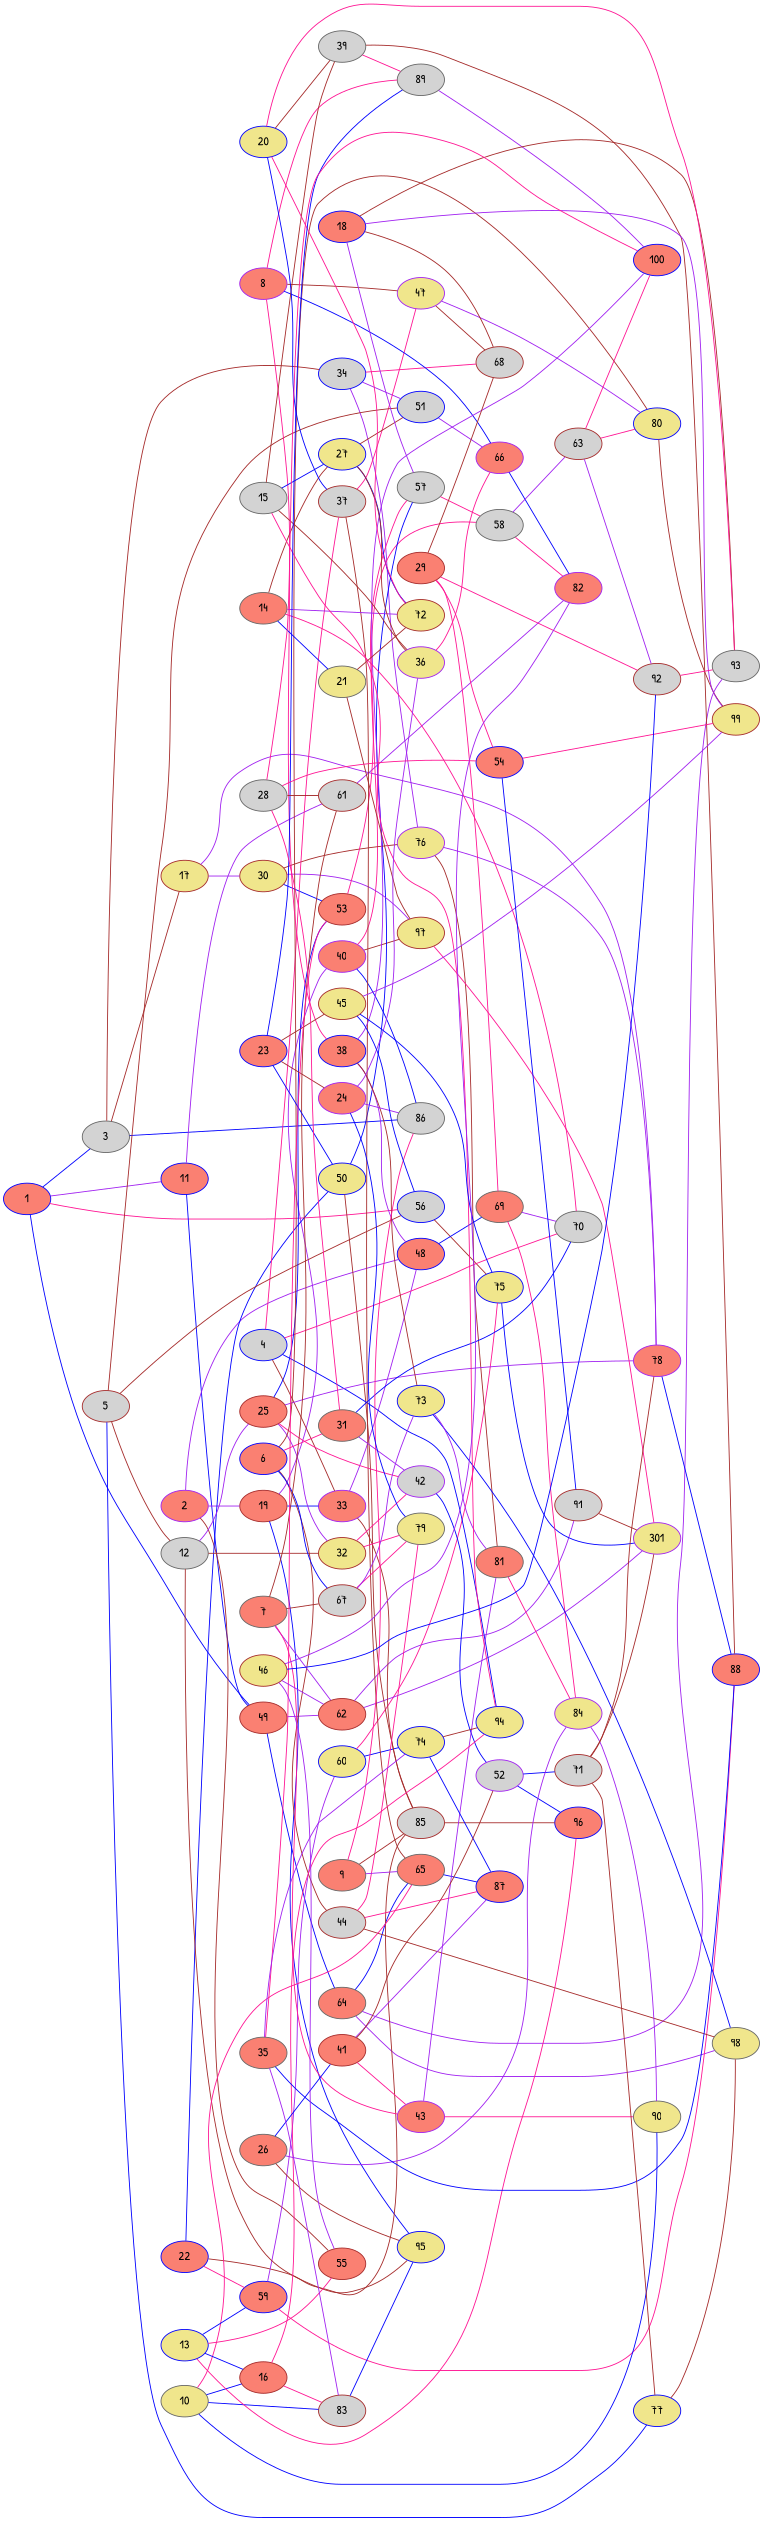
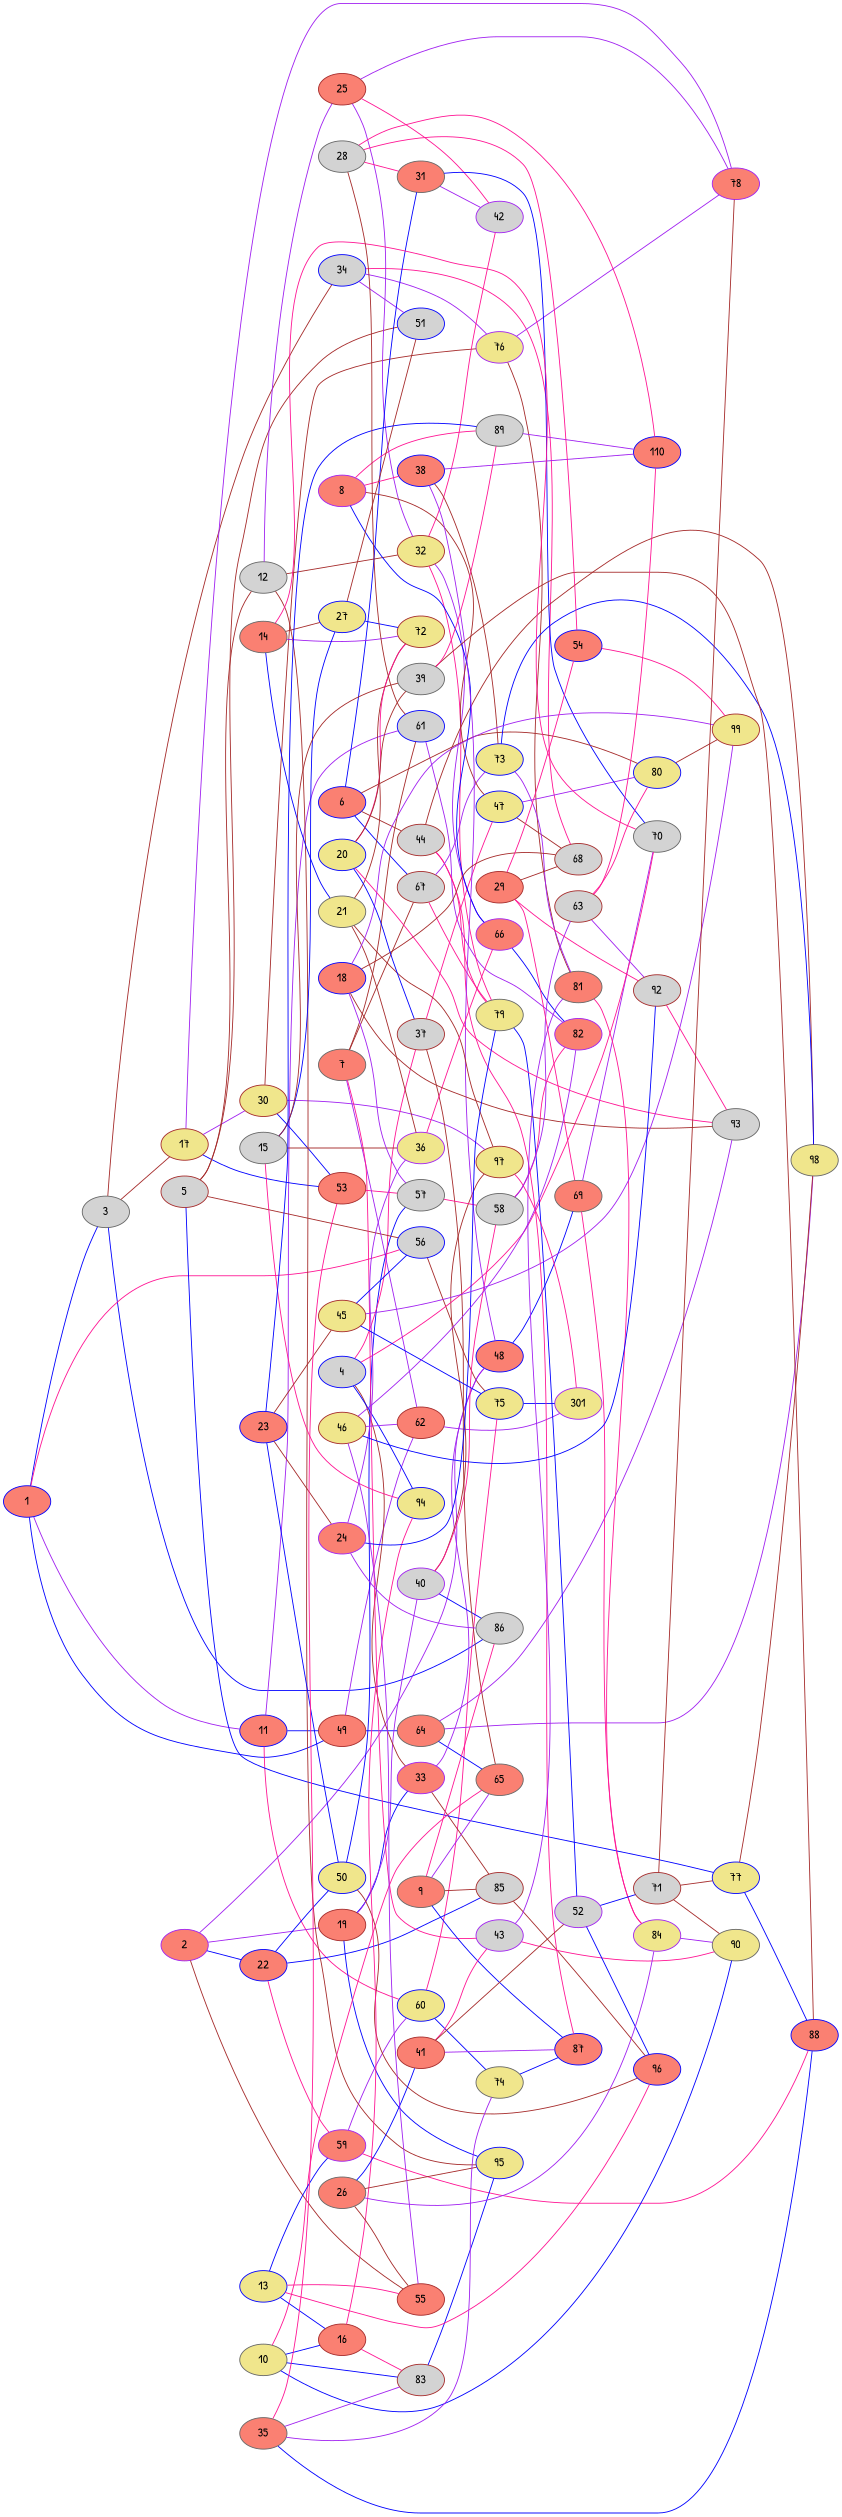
  graph {
    fontname="Patrick Hand"
    rankdir=LR
    node [color=blue fillcolor=salmon fontname="Patrick Hand" style=filled]
    edge [color=brown fontname="Patrick Hand"]
    3 [color=gray40 fillcolor=lightgrey]
    1
    11
    49 [color=brown]
    56 [fillcolor=lightgrey]
    17 [color=brown fillcolor=khaki]
    34 [fillcolor=lightgrey]
    86 [color=gray40 fillcolor=lightgrey]
-   61 [color=brown fillcolor=lightgrey]
+   61 [fillcolor=lightgrey]
    60 [fillcolor=khaki]
    62 [color=brown]
    64 [color=gray40]
    75 [fillcolor=khaki]
    2 [color=purple]
    19 [color=brown]
    22
    48
    55 [color=brown]
    33 [color=purple]
    95 [fillcolor=khaki]
-   40 [color=purple]
+   40 [color=purple fillcolor=lightgrey]
    85 [color=brown fillcolor=lightgrey]
-   59
+   59 [color=purple]
    50 [fillcolor=khaki]
    69 [color=gray40]
    30 [color=brown fillcolor=khaki]
    53 [color=brown]
    78 [color=purple]
    51 [fillcolor=lightgrey]
    68 [color=brown fillcolor=lightgrey]
    76 [color=purple fillcolor=khaki]
    4 [fillcolor=lightgrey]
    37 [color=brown fillcolor=lightgrey]
    70 [color=gray40 fillcolor=lightgrey]
    94 [fillcolor=khaki]
-   47 [color=purple fillcolor=khaki]
+   47 [fillcolor=khaki]
    65 [color=gray40]
    5 [color=brown fillcolor=lightgrey]
    12 [color=gray40 fillcolor=lightgrey]
    77 [fillcolor=khaki]
    25 [color=brown]
    32 [color=brown fillcolor=khaki]
    66 [color=purple]
    88
    98 [color=gray40 fillcolor=khaki]
    31 [color=gray40]
    6
    44 [color=brown fillcolor=lightgrey]
    67 [color=brown fillcolor=lightgrey]
    80 [fillcolor=khaki]
    42 [color=purple fillcolor=lightgrey]
    87
    79 [color=gray40 fillcolor=khaki]
    73 [fillcolor=khaki]
    99 [color=brown fillcolor=khaki]
    7 [color=gray40]
-   43 [color=purple]
+   43 [color=purple fillcolor=lightgrey]
    90 [color=gray40 fillcolor=khaki]
    81 [color=gray40]
    82 [color=purple]
-   91 [color=brown fillcolor=lightgrey]
    n62 [color=purple fillcolor=khaki label=301]
    8 [color=purple]
    38
    89 [color=gray40 fillcolor=lightgrey]
-   100
+   100 [label=110]
    9 [color=gray40]
    96
    10 [color=gray40 fillcolor=khaki]
    16 [color=brown]
    83 [color=brown fillcolor=lightgrey]
-   74 [fillcolor=khaki]
+   74 [color=gray40 fillcolor=khaki]
    13 [fillcolor=khaki]
    14 [color=gray40]
    21 [color=gray40 fillcolor=khaki]
    27 [fillcolor=khaki]
    72 [color=brown fillcolor=khaki]
    36 [color=purple fillcolor=khaki]
    97 [color=brown fillcolor=khaki]
    15 [color=gray40 fillcolor=lightgrey]
    39 [color=gray40 fillcolor=lightgrey]
    57 [color=gray40 fillcolor=lightgrey]
    18
    93 [color=gray40 fillcolor=lightgrey]
    58 [color=gray40 fillcolor=lightgrey]
    20 [fillcolor=khaki]
    23
    24 [color=purple]
    45 [color=brown fillcolor=khaki]
    52 [color=purple fillcolor=lightgrey]
    26 [color=gray40]
    41 [color=brown]
    84 [color=purple fillcolor=khaki]
    28 [color=gray40 fillcolor=lightgrey]
    54
    29 [color=brown]
    92 [color=brown fillcolor=lightgrey]
    35 [color=gray40]
    63 [color=brown fillcolor=lightgrey]
    71 [color=brown fillcolor=lightgrey]
    46 [color=brown fillcolor=khaki]
    3 -- 17
    3 -- 34
    3 -- 86 [color=blue]
    1 -- 3 [color=blue]
    1 -- 11 [color=purple]
    1 -- 49 [color=blue]
    1 -- 56 [color=deeppink]
    11 -- 49 [color=blue]
    11 -- 61 [color=purple]
+   11 -- 60 [color=deeppink]
    49 -- 62 [color=purple]
    49 -- 64 [color=blue]
    56 -- 75
    17 -- 30 [color=purple]
-   25 -- 53 [color=blue]
+   17 -- 53 [color=blue]
    17 -- 78 [color=purple]
    34 -- 51 [color=purple]
    34 -- 68 [color=deeppink]
    34 -- 76 [color=purple]
    61 -- 82 [color=purple]
    60 -- 75 [color=deeppink]
    60 -- 74 [color=blue]
-   62 -- 91 [color=purple]
    62 -- n62 [color=purple]
    64 -- 65 [color=blue]
    64 -- 98 [color=purple]
    64 -- 93 [color=purple]
    75 -- n62 [color=blue]
    2 -- 19 [color=purple]
+   2 -- 22 [color=blue]
    2 -- 48 [color=purple]
    2 -- 55
    19 -- 33 [color=blue]
    19 -- 95 [color=blue]
    19 -- 40 [color=purple]
-   22 -- 85
+   22 -- 85 [color=blue]
    22 -- 59 [color=deeppink]
    22 -- 50 [color=blue]
    48 -- 69 [color=blue]
    33 -- 48 [color=purple]
    33 -- 85
    40 -- 86 [color=blue]
    40 -- 97
    40 -- 58 [color=deeppink]
    85 -- 96
    59 -- 60 [color=purple]
    59 -- 88 [color=deeppink]
-   50 -- 85
+   50 -- 96
    50 -- 57 [color=blue]
    69 -- 70 [color=purple]
    69 -- 84 [color=deeppink]
    30 -- 53 [color=blue]
    30 -- 76
    30 -- 97 [color=purple]
    53 -- 57 [color=deeppink]
-   51 -- 66 [color=purple]
+   32 -- 66 [color=purple]
    76 -- 78 [color=purple]
    76 -- 81
    4 -- 33
    4 -- 37 [color=deeppink]
    4 -- 70 [color=deeppink]
    4 -- 94 [color=blue]
    37 -- 47 [color=deeppink]
    37 -- 65
    47 -- 68
    47 -- 80 [color=purple]
    5 -- 56
    5 -- 51
    5 -- 12
    5 -- 77 [color=blue]
    12 -- 95
    12 -- 25 [color=purple]
    12 -- 32
-   78 -- 88 [color=blue]
+   77 -- 88 [color=blue]
    77 -- 98
    25 -- 78 [color=purple]
    25 -- 32 [color=purple]
    25 -- 42 [color=deeppink]
    32 -- 42 [color=deeppink]
    32 -- 79 [color=deeppink]
    66 -- 82 [color=blue]
    31 -- 70 [color=blue]
    31 -- 42 [color=purple]
-   6 -- 31 [color=deeppink]
+   6 -- 31 [color=blue]
    6 -- 44
    6 -- 67 [color=blue]
    6 -- 80
    44 -- 98
    44 -- 87 [color=deeppink]
    44 -- 79 [color=deeppink]
    67 -- 79 [color=deeppink]
    67 -- 73 [color=purple]
    80 -- 99
-   42 -- 52 [color=blue]
+   79 -- 52 [color=blue]
    73 -- 98 [color=blue]
    73 -- 81 [color=purple]
    7 -- 61
    7 -- 62 [color=purple]
    7 -- 67
    7 -- 43 [color=deeppink]
    43 -- 90 [color=deeppink]
    43 -- 81 [color=purple]
    81 -- 84 [color=deeppink]
-   91 -- n62
    8 -- 47
    8 -- 66 [color=blue]
    8 -- 38 [color=deeppink]
    8 -- 89 [color=deeppink]
    38 -- 48 [color=purple]
    38 -- 73
    38 -- 100 [color=purple]
    89 -- 100 [color=purple]
    9 -- 86 [color=deeppink]
    9 -- 85
    9 -- 65 [color=purple]
-   65 -- 87 [color=blue]
+   9 -- 87 [color=blue]
    10 -- 65 [color=deeppink]
    10 -- 90 [color=blue]
    10 -- 16 [color=blue]
    10 -- 83 [color=blue]
    16 -- 94 [color=deeppink]
    16 -- 83 [color=deeppink]
    83 -- 95 [color=blue]
-   74 -- 94
    74 -- 87 [color=blue]
    13 -- 55 [color=deeppink]
    13 -- 59 [color=blue]
    13 -- 96 [color=deeppink]
    13 -- 16 [color=blue]
    14 -- 70 [color=deeppink]
    14 -- 21 [color=blue]
    14 -- 27
    14 -- 72 [color=purple]
    21 -- 72
-   27 -- 36
+   21 -- 36
    21 -- 97
    27 -- 51
    27 -- 72 [color=blue]
    36 -- 66 [color=deeppink]
    97 -- n62 [color=deeppink]
    15 -- 94 [color=deeppink]
    15 -- 27 [color=blue]
    15 -- 36
    15 -- 39
    39 -- 88
    39 -- 89 [color=deeppink]
    57 -- 58 [color=deeppink]
    18 -- 68
    18 -- 99 [color=purple]
    18 -- 57 [color=purple]
    18 -- 93
    58 -- 82 [color=deeppink]
    58 -- 63 [color=purple]
    20 -- 37 [color=blue]
    20 -- 72 [color=deeppink]
    20 -- 39
    20 -- 93 [color=deeppink]
    23 -- 50 [color=blue]
    23 -- 89 [color=blue]
    23 -- 24
    23 -- 45
    24 -- 86 [color=purple]
    24 -- 79 [color=blue]
    24 -- 36 [color=purple]
    45 -- 56 [color=blue]
    45 -- 75 [color=blue]
    45 -- 99 [color=purple]
    52 -- 96 [color=blue]
    52 -- 71 [color=blue]
+   26 -- 55
    26 -- 95
    26 -- 41 [color=blue]
    26 -- 84 [color=purple]
    41 -- 87 [color=purple]
    41 -- 43 [color=deeppink]
    41 -- 52
    84 -- 90 [color=purple]
    28 -- 61
    28 -- 31 [color=deeppink]
    28 -- 100 [color=deeppink]
    28 -- 54 [color=deeppink]
    54 -- 99 [color=deeppink]
-   54 -- 91 [color=blue]
    29 -- 69 [color=deeppink]
    29 -- 68
    29 -- 54 [color=deeppink]
    29 -- 92 [color=deeppink]
    92 -- 93 [color=deeppink]
    35 -- 53 [color=deeppink]
    35 -- 88 [color=blue]
    35 -- 83 [color=purple]
    35 -- 74 [color=purple]
    63 -- 80 [color=deeppink]
    63 -- 100 [color=deeppink]
    63 -- 92 [color=purple]
    71 -- 78
    71 -- 77
-   71 -- n62
+   71 -- 90
    46 -- 62 [color=purple]
    46 -- 55 [color=purple]
    46 -- 82 [color=purple]
    46 -- 92 [color=blue]
  }
